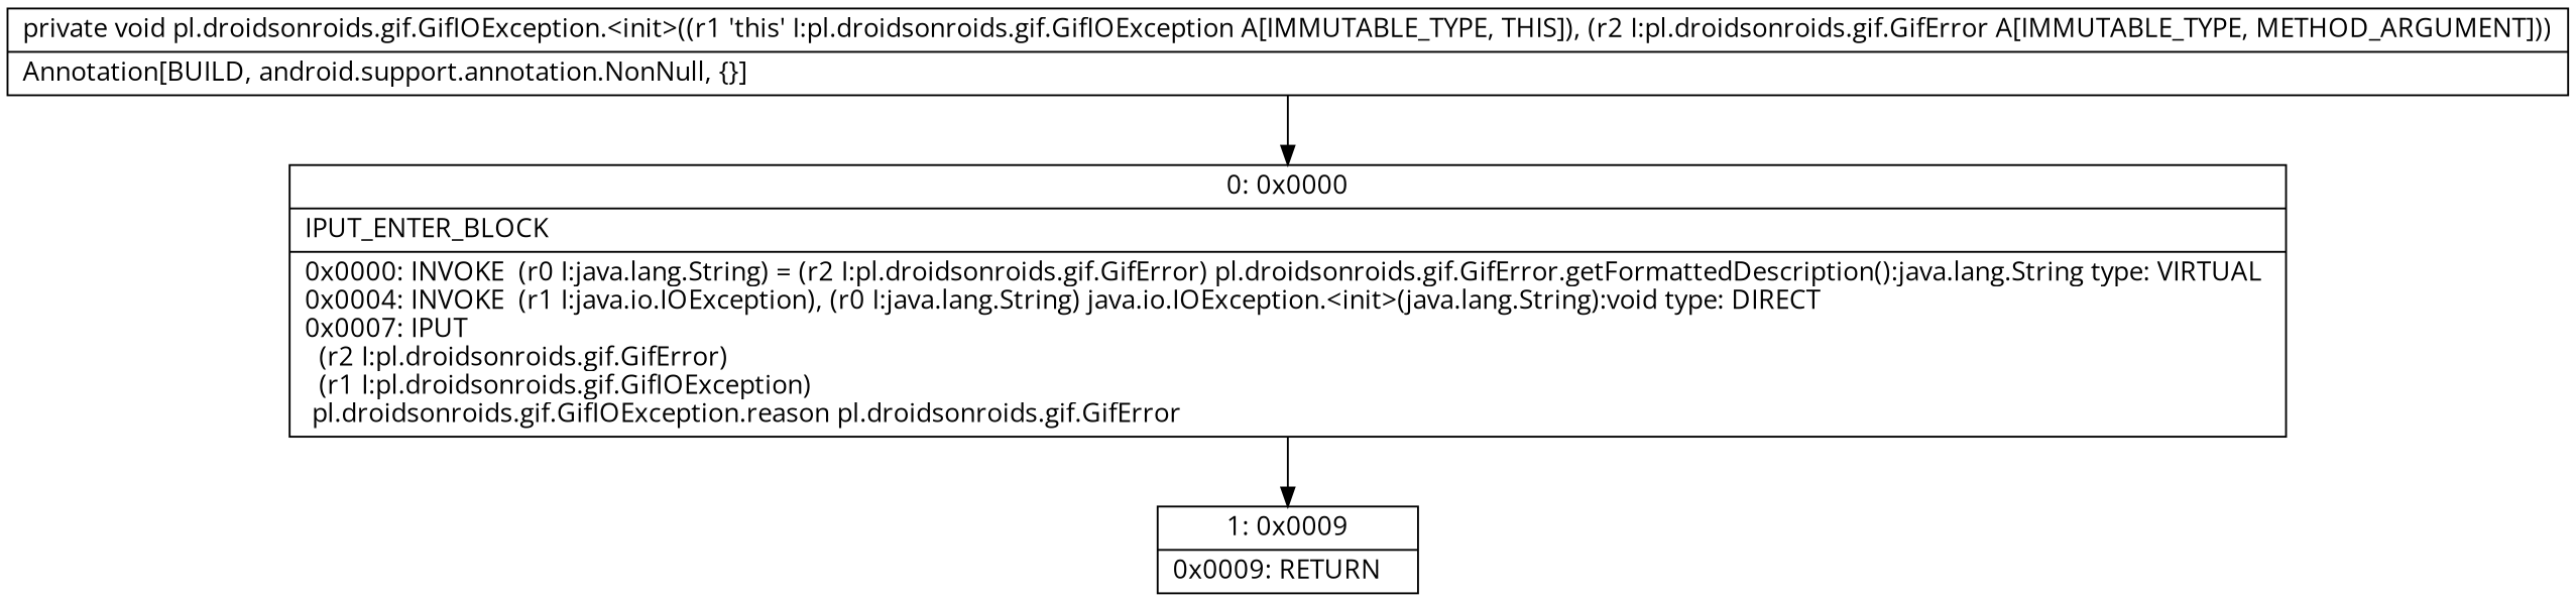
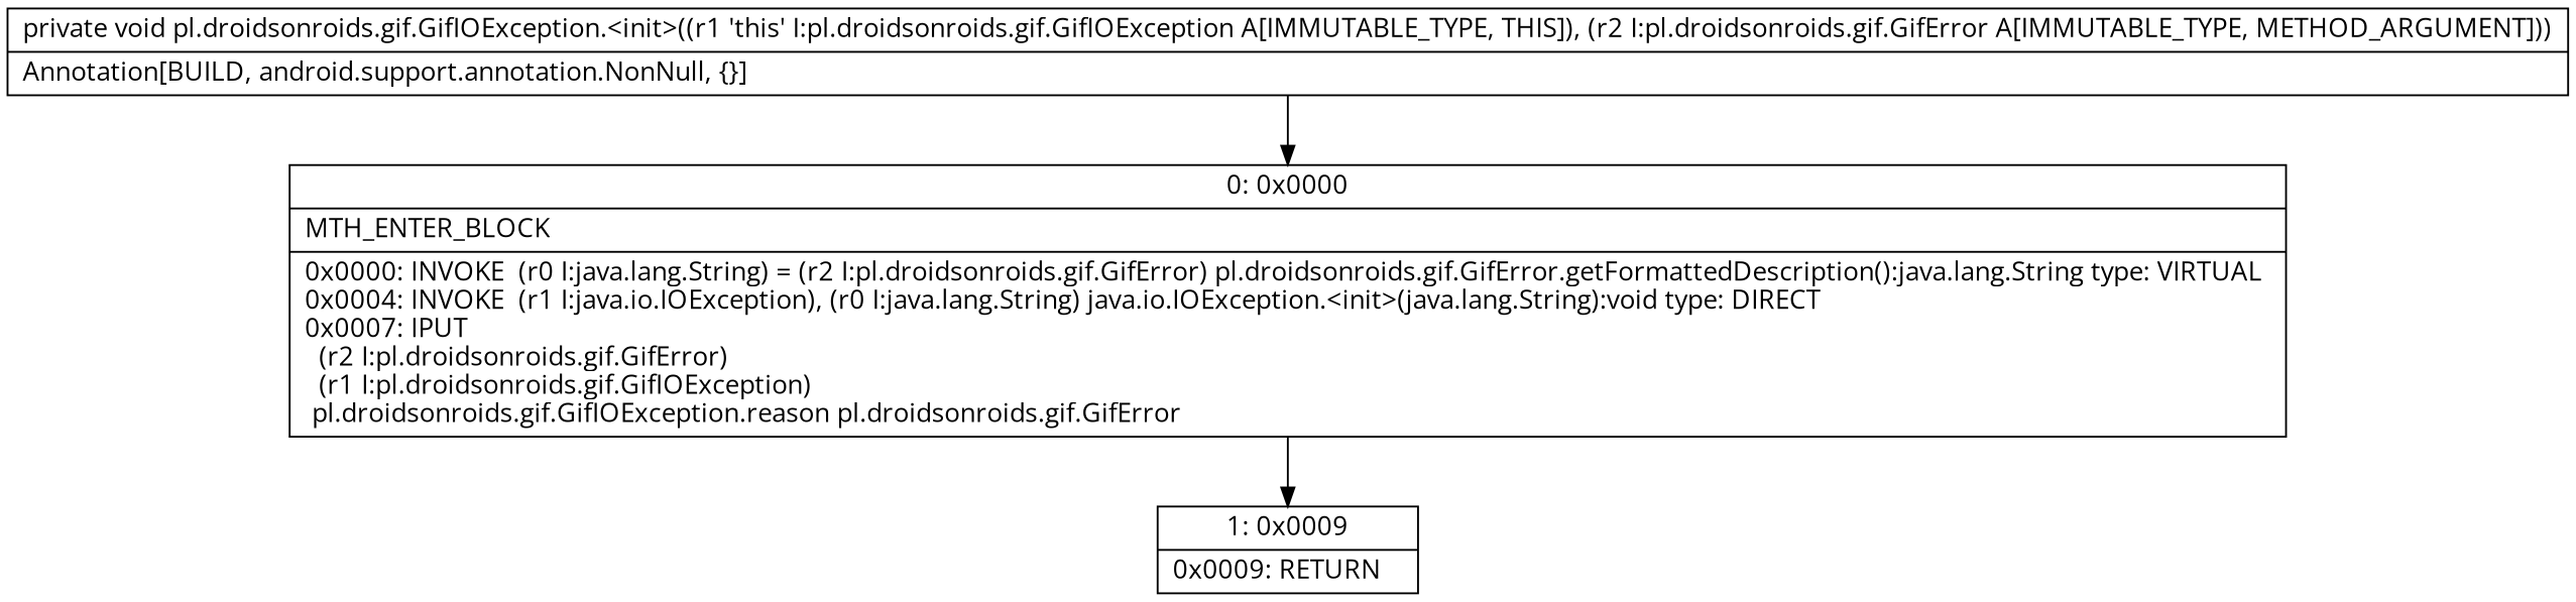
  digraph {
    fontname="Open Sans"
    node [shape=record fontname="Open Sans"]
    edge [fontname="Open Sans"]
-   n1 [label="{0\:\ 0x0000|IPUT_ENTER_BLOCK\l|0x0000: INVOKE  (r0 I:java.lang.String) = (r2 I:pl.droidsonroids.gif.GifError) pl.droidsonroids.gif.GifError.getFormattedDescription():java.lang.String type: VIRTUAL \l0x0004: INVOKE  (r1 I:java.io.IOException), (r0 I:java.lang.String) java.io.IOException.\<init\>(java.lang.String):void type: DIRECT \l0x0007: IPUT  \l  (r2 I:pl.droidsonroids.gif.GifError)\l  (r1 I:pl.droidsonroids.gif.GifIOException)\l pl.droidsonroids.gif.GifIOException.reason pl.droidsonroids.gif.GifError \l}"]
+   n1 [label="{0\:\ 0x0000|MTH_ENTER_BLOCK\l|0x0000: INVOKE  (r0 I:java.lang.String) = (r2 I:pl.droidsonroids.gif.GifError) pl.droidsonroids.gif.GifError.getFormattedDescription():java.lang.String type: VIRTUAL \l0x0004: INVOKE  (r1 I:java.io.IOException), (r0 I:java.lang.String) java.io.IOException.\<init\>(java.lang.String):void type: DIRECT \l0x0007: IPUT  \l  (r2 I:pl.droidsonroids.gif.GifError)\l  (r1 I:pl.droidsonroids.gif.GifIOException)\l pl.droidsonroids.gif.GifIOException.reason pl.droidsonroids.gif.GifError \l}"]
    n2 [label="{1\:\ 0x0009|0x0009: RETURN   \l}"]
    n3 [label="{private void pl.droidsonroids.gif.GifIOException.\<init\>((r1 'this' I:pl.droidsonroids.gif.GifIOException A[IMMUTABLE_TYPE, THIS]), (r2 I:pl.droidsonroids.gif.GifError A[IMMUTABLE_TYPE, METHOD_ARGUMENT]))  | Annotation[BUILD, android.support.annotation.NonNull, \{\}]\l}"]
    n1 -> n2
    n3 -> n1
  }
